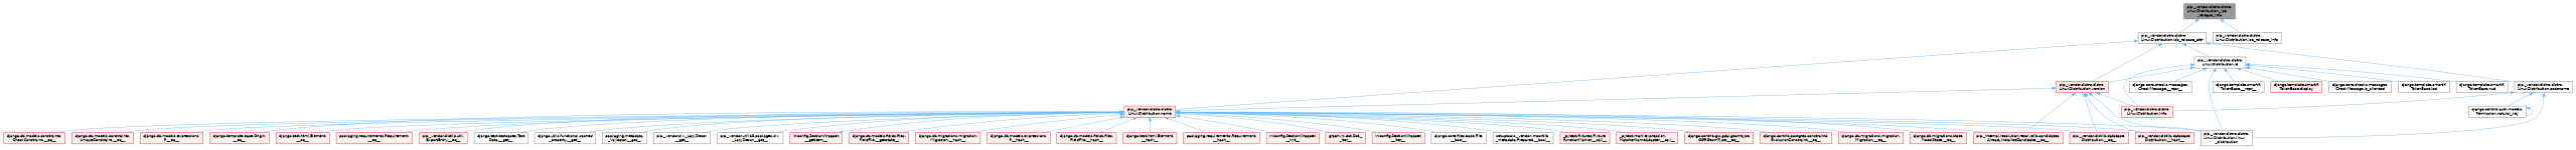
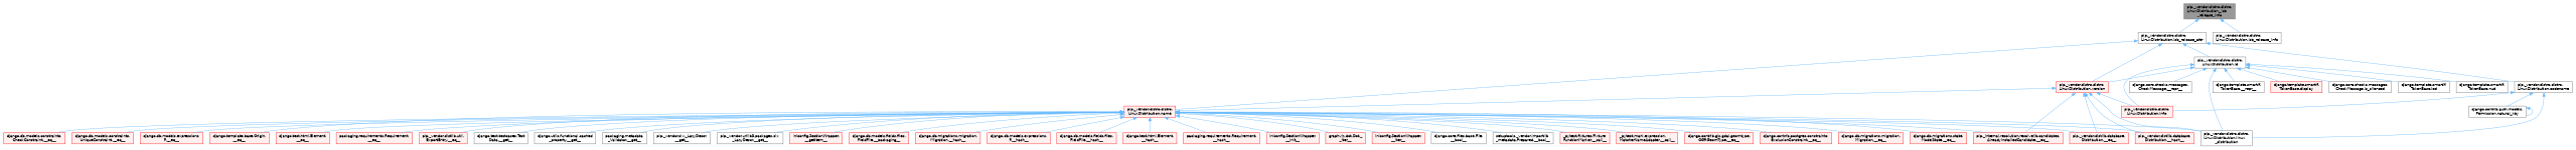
  digraph {
    rankdir=TB
    node [color=red fillcolor="#FFF0F0" fontname=Helvetica fontsize=10 shape=box style=filled]
    edge [color=steelblue1 dir=back fontname=Helvetica fontsize=10 labelfontname=Helvetica labelfontsize=10 style=solid]
    n1 [color=gray40 fillcolor=grey60 fontcolor=black height=0.2 label="pip._vendor.distro.distro.\lLinuxDistribution._lsb\l_release_info" width=0.4]
    n2 [color=grey40 fillcolor=white height=0.2 label="pip._vendor.distro.distro.\lLinuxDistribution.lsb_release_attr" width=0.4]
    n3 [color=grey40 fillcolor=white height=0.2 label="pip._vendor.distro.distro.\lLinuxDistribution.lsb_release_info" width=0.4]
    n4 [color=grey40 fillcolor=white height=0.2 label="pip._vendor.distro.distro.\lLinuxDistribution.codename" width=0.4]
    n5 [color=grey40 fillcolor=white height=0.2 label="pip._vendor.distro.distro.\lLinuxDistribution.id" width=0.4]
    n6 [height=0.2 label="pip._vendor.distro.distro.\lLinuxDistribution.version" width=0.4]
    n7 [height=0.2 label="pip._vendor.distro.distro.\lLinuxDistribution.name" width=0.4]
    n8 [height=0.2 label="pip._vendor.distro.distro.\lLinuxDistribution.info" width=0.4]
    n9 [color=grey40 fillcolor=white height=0.2 label="pip._vendor.distro.distro.\lLinuxDistribution.linux\l_distribution" width=0.4]
    n10 [color=grey40 fillcolor=white height=0.2 label="django.contrib.auth.models.\lPermission.natural_key" width=0.4]
    n11 [color=grey40 fillcolor=white height=0.2 label="django.core.checks.messages.\lCheckMessage.__repr__" width=0.4]
    n12 [color=grey40 fillcolor=white height=0.2 label="django.template.smartif.\lTokenBase.__repr__" width=0.4]
    n13 [height=0.2 label="django.template.smartif.\lTokenBase.display" width=0.4]
    n14 [color=grey40 fillcolor=white height=0.2 label="django.core.checks.messages.\lCheckMessage.is_silenced" width=0.4]
    n15 [color=grey40 fillcolor=white height=0.2 label="django.template.smartif.\lTokenBase.led" width=0.4]
    n16 [color=grey40 fillcolor=white height=0.2 label="django.template.smartif.\lTokenBase.nud" width=0.4]
    n17 [height=0.2 label="pip._internal.resolution.resolvelib.candidates.\lAlreadyInstalledCandidate.__eq__" width=0.4]
    n18 [height=0.2 label="pip._vendor.distlib.database.\lDistribution.__eq__" width=0.4]
    n19 [height=0.2 label="pip._vendor.distlib.database.\lDistribution.__hash__" width=0.4]
    n20 [color=grey40 fillcolor=white height=0.2 label="django.core.files.base.File.\l__bool__" width=0.4]
    n21 [color=grey40 fillcolor=white height=0.2 label="setuptools._vendor.importlib\l_metadata.Prepared.__bool__" width=0.4]
    n22 [height=0.2 label="_pytest.fixtures.Fixture\lFunctionMarker.__call__" width=0.4]
    n23 [height=0.2 label="_pytest.mark.expression.\lMatcherNameAdapter.__call__" width=0.4]
    n24 [height=0.2 label="django.contrib.gis.gdal.geomtype.\lOGRGeomType.__eq__" width=0.4]
    n25 [height=0.2 label="django.contrib.postgres.constraints.\lExclusionConstraint.__eq__" width=0.4]
    n26 [height=0.2 label="django.db.migrations.migration.\lMigration.__eq__" width=0.4]
    n27 [height=0.2 label="django.db.migrations.state.\lModelState.__eq__" width=0.4]
    n28 [height=0.2 label="django.db.models.constraints.\lCheckConstraint.__eq__" width=0.4]
    n29 [height=0.2 label="django.db.models.constraints.\lUniqueConstraint.__eq__" width=0.4]
    n30 [height=0.2 label="django.db.models.expressions.\lF.__eq__" width=0.4]
    n31 [height=0.2 label="django.template.base.Origin.\l__eq__" width=0.4]
    n32 [height=0.2 label="django.test.html.Element.\l__eq__" width=0.4]
    n33 [height=0.2 label="packaging.requirements.Requirement.\l__eq__" width=0.4]
    n34 [height=0.2 label="pip._vendor.distlib.util.\lExportEntry.__eq__" width=0.4]
    n35 [color=grey40 fillcolor=white height=0.2 label="django.test.testcases.Test\lData.__get__" width=0.4]
    n36 [color=grey40 fillcolor=white height=0.2 label="django.utils.functional.cached\l_property.__get__" width=0.4]
    n37 [color=grey40 fillcolor=white height=0.2 label="packaging.metadata.\l_Validator.__get__" width=0.4]
    n38 [color=grey40 fillcolor=white height=0.2 label="pip._vendor.six._LazyDescr.\l__get__" width=0.4]
    n39 [color=grey40 fillcolor=white height=0.2 label="pip._vendor.urllib3.packages.six.\l_LazyDescr.__get__" width=0.4]
    n40 [height=0.2 label="iniconfig.SectionWrapper.\l__getitem__" width=0.4]
-   n41 [height=0.2 label="django.db.models.fields.files.\lFieldFile.__getstate__" width=0.4]
+   n41 [height=0.2 label="django.db.models.fields.files.\lFieldFile.__packaging__" width=0.4]
    n42 [height=0.2 label="django.db.migrations.migration.\lMigration.__hash__" width=0.4]
    n43 [height=0.2 label="django.db.models.expressions.\lF.__hash__" width=0.4]
    n44 [height=0.2 label="django.db.models.fields.files.\lFieldFile.__hash__" width=0.4]
    n45 [height=0.2 label="django.test.html.Element.\l__hash__" width=0.4]
    n46 [height=0.2 label="packaging.requirements.Requirement.\l__hash__" width=0.4]
    n47 [height=0.2 label="iniconfig.SectionWrapper.\l__init__" width=0.4]
    n48 [height=0.2 label="graphviz.dot.Dot._\l_iter__" width=0.4]
    n49 [height=0.2 label="iniconfig.SectionWrapper.\l__iter__" width=0.4]
    n1 -> n2
    n1 -> n3
    n2 -> n4
    n2 -> n5
    n2 -> n6
    n2 -> n7
    n4 -> n8
    n4 -> n9
    n4 -> n10
    n5 -> n6
    n5 -> n8
    n5 -> n9
    n5 -> n11
    n5 -> n12
    n5 -> n13
    n5 -> n14
    n5 -> n15
    n5 -> n16
    n6 -> n7
    n6 -> n8
    n6 -> n9
    n6 -> n17
    n6 -> n18
    n6 -> n19
    n7 -> n9
    n7 -> n17
    n7 -> n18
    n7 -> n19
    n7 -> n20
    n7 -> n21
    n7 -> n22
    n7 -> n23
    n7 -> n24
    n7 -> n25
    n7 -> n26
    n7 -> n27
    n7 -> n28
    n7 -> n29
    n7 -> n30
    n7 -> n31
    n7 -> n32
    n7 -> n33
    n7 -> n34
    n7 -> n35
    n7 -> n36
    n7 -> n37
    n7 -> n38
    n7 -> n39
-   n40 -> n7
+   n7 -> n40
    n7 -> n41
    n7 -> n42
    n7 -> n43
    n7 -> n44
    n7 -> n45
    n7 -> n46
    n7 -> n47
    n7 -> n48
    n7 -> n49
    n10 -> n10
  }
